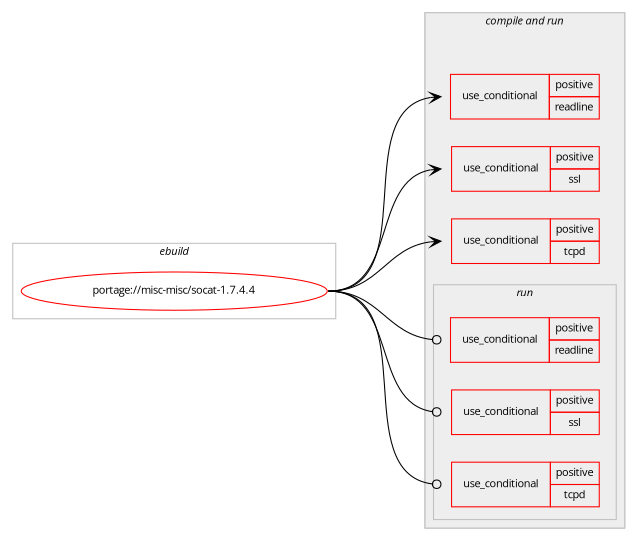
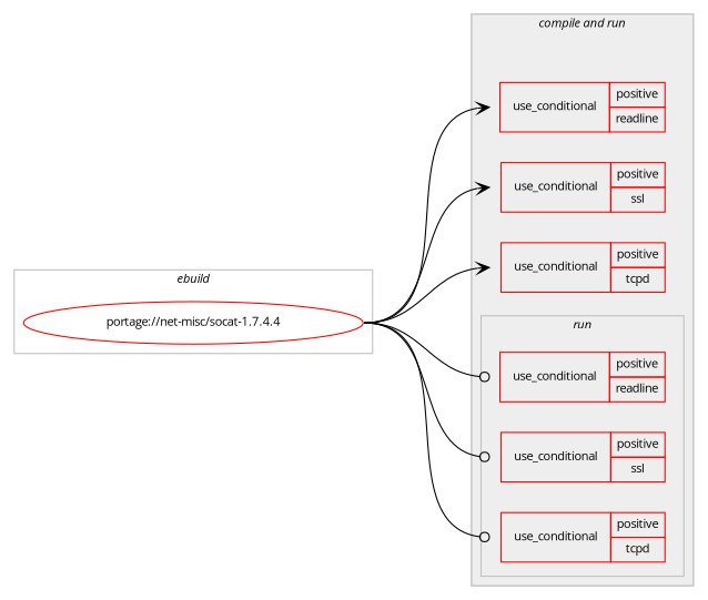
  digraph {
    compound=true
    concentrate=true
    fontname="Open Sans"
    fontsize=10
    newrank=true
    rankdir=LR
    ranksep=1.5
    node [color=red fontname="Open Sans" fontsize=10 shape=none]
    edge [arrowhead=vee headport=w style=solid tailport=e weight=20 fontname="Open Sans"]
-   n1 [label="portage://misc-misc/socat-1.7.4.4" width=4 shape=""]
+   n1 [label="portage://net-misc/socat-1.7.4.4" width=4 shape=""]
    n2 [label=<<TABLE BORDER="0" CELLBORDER="1" CELLSPACING="0" CELLPADDING="4"><TR><TD ROWSPAN="3" CELLPADDING="10">use_conditional</TD></TR><TR><TD>positive</TD></TR><TR><TD>readline</TD></TR></TABLE>>]
    n3 [label=<<TABLE BORDER="0" CELLBORDER="1" CELLSPACING="0" CELLPADDING="4"><TR><TD ROWSPAN="3" CELLPADDING="10">use_conditional</TD></TR><TR><TD>positive</TD></TR><TR><TD>ssl</TD></TR></TABLE>>]
    n4 [label=<<TABLE BORDER="0" CELLBORDER="1" CELLSPACING="0" CELLPADDING="4"><TR><TD ROWSPAN="3" CELLPADDING="10">use_conditional</TD></TR><TR><TD>positive</TD></TR><TR><TD>tcpd</TD></TR></TABLE>>]
    n5 [label=<<TABLE BORDER="0" CELLBORDER="1" CELLSPACING="0" CELLPADDING="4"><TR><TD ROWSPAN="3" CELLPADDING="10">use_conditional</TD></TR><TR><TD>positive</TD></TR><TR><TD>readline</TD></TR></TABLE>>]
    n6 [label=<<TABLE BORDER="0" CELLBORDER="1" CELLSPACING="0" CELLPADDING="4"><TR><TD ROWSPAN="3" CELLPADDING="10">use_conditional</TD></TR><TR><TD>positive</TD></TR><TR><TD>ssl</TD></TR></TABLE>>]
    n7 [label=<<TABLE BORDER="0" CELLBORDER="1" CELLSPACING="0" CELLPADDING="4"><TR><TD ROWSPAN="3" CELLPADDING="10">use_conditional</TD></TR><TR><TD>positive</TD></TR><TR><TD>tcpd</TD></TR></TABLE>>]
    subgraph cluster_1 {
      color=gray
      label=<<i>ebuild</i>>
      rank=same
      n1
    }
    subgraph cluster_2 {
      color=gray
      label=<<i>dependencies</i>>
      subgraph cluster_3 {
        color=gray
        fillcolor="#eeeeee"
        label=<<i>compile</i>>
        style=filled
        subgraph sub_4 {
          color=gray
          fillcolor="#eeeeee"
          label=<<i>compile</i>>
          style=filled
          n2
        }
        subgraph sub_5 {
          color=gray
          fillcolor="#eeeeee"
          label=<<i>compile</i>>
          style=filled
          n3
        }
        subgraph sub_6 {
          color=gray
          fillcolor="#eeeeee"
          label=<<i>compile</i>>
          style=filled
          n4
        }
      }
      subgraph cluster_7 {
        color=gray
        fillcolor="#eeeeee"
        label=<<i>compile and run</i>>
        style=filled
      }
      subgraph cluster_8 {
        color=gray
        fillcolor="#eeeeee"
        label=<<i>run</i>>
        style=filled
        subgraph sub_9 {
          color=gray
          fillcolor="#eeeeee"
          label=<<i>run</i>>
          style=filled
          n5
        }
        subgraph sub_10 {
          color=gray
          fillcolor="#eeeeee"
          label=<<i>run</i>>
          style=filled
          n6
        }
        subgraph sub_11 {
          color=gray
          fillcolor="#eeeeee"
          label=<<i>run</i>>
          style=filled
          n7
        }
      }
    }
    subgraph cluster_12 {
      color=gray
      label=<<i>candidates</i>>
      rank=same
    }
    n1 -> n2
    n1 -> n3
    n1 -> n4
    n1 -> n5 [arrowhead=odot]
    n1 -> n6 [arrowhead=odot]
    n1 -> n7 [arrowhead=odot]
  }
